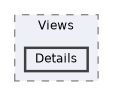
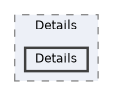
  digraph {
    compound=true
    n1 [color=grey25 fillcolor="#edf0f7" fontname=Helvetica fontsize=10 height=0.2 label=Details shape=box style="filled,bold" width=0.4]
    subgraph cluster_1 {
      bgcolor="#edf0f7"
      fontname=Helvetica
      fontsize=10
-     label=Views
+     label=Details
      pencolor=grey50
      style="filled,dashed"
      n1
    }
  }
